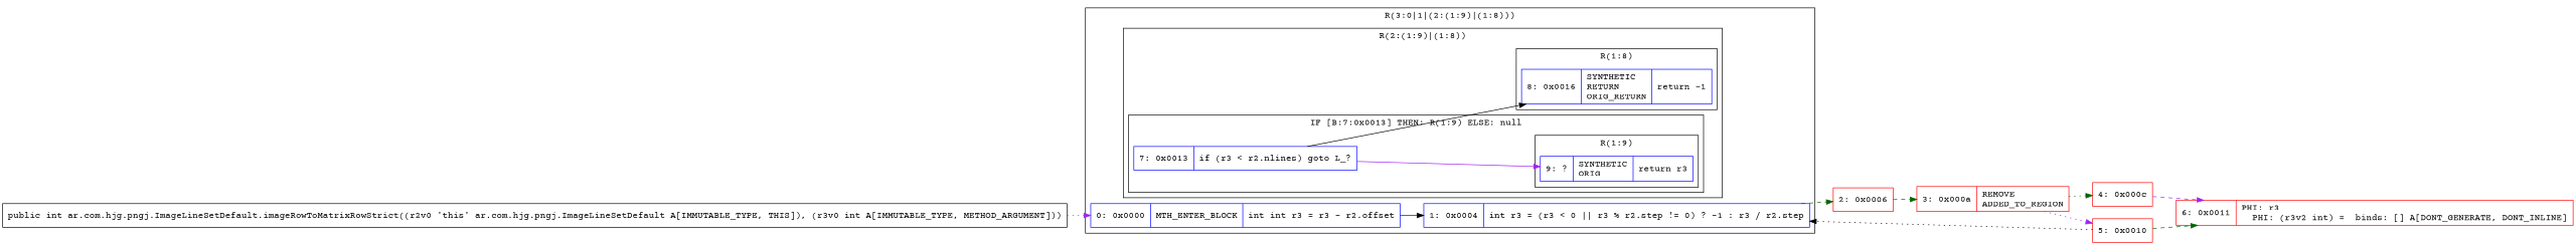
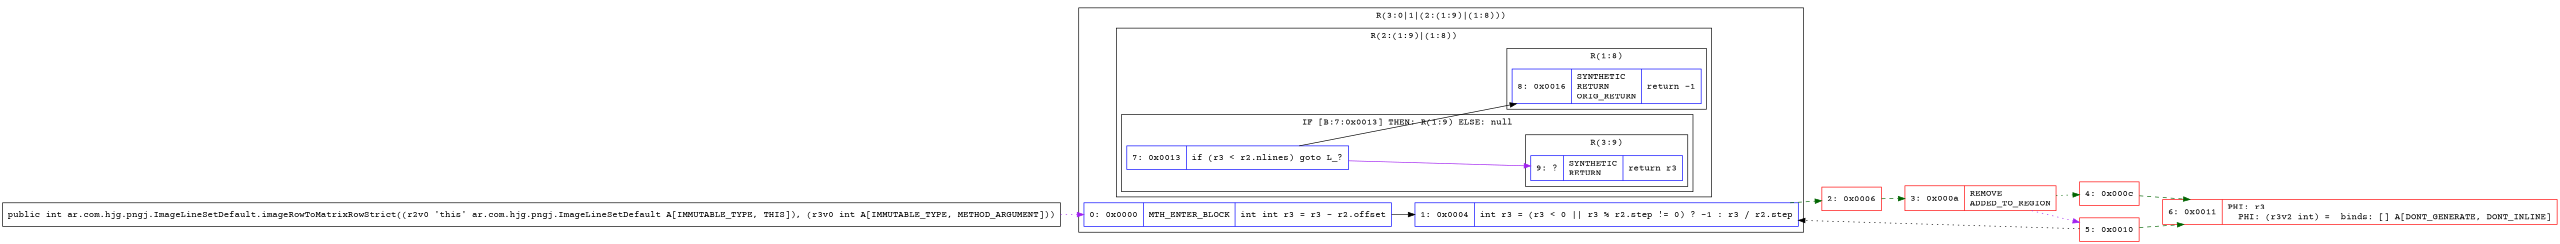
  digraph {
    fontname="Courier Prime"
    rankdir=LR
    node [color=blue fontname="Courier Prime" shape=record]
    edge [color=purple fontname="Courier Prime" style=dashed]
-   n1 [label="{9\:\ ?|SYNTHETIC\lORIG\l|return r3\l}"]
+   n1 [label="{9\:\ ?|SYNTHETIC\lRETURN\l|return r3\l}"]
    n2 [label="{7\:\ 0x0013|if (r3 \< r2.nlines) goto L_?\l}"]
    n3 [label="{8\:\ 0x0016|SYNTHETIC\lRETURN\lORIG_RETURN\l|return \-1\l}"]
    n4 [label="{0\:\ 0x0000|MTH_ENTER_BLOCK\l|int int r3 = r3 \- r2.offset\l}"]
    n5 [label="{1\:\ 0x0004|int r3 = (r3 \< 0 \|\| r3 % r2.step != 0) ? \-1 : r3 \/ r2.step\l}"]
    n6 [color=red label="{2\:\ 0x0006}"]
    n7 [color=red label="{3\:\ 0x000a|REMOVE\lADDED_TO_REGION\l}"]
    n8 [color=red label="{5\:\ 0x0010}"]
    n9 [color=red label="{6\:\ 0x0011|PHI: r3 \l  PHI: (r3v2 int) =  binds: [] A[DONT_GENERATE, DONT_INLINE]\l}"]
    n10 [color=red label="{4\:\ 0x000c}"]
    n11 [label="{public int ar.com.hjg.pngj.ImageLineSetDefault.imageRowToMatrixRowStrict((r2v0 'this' ar.com.hjg.pngj.ImageLineSetDefault A[IMMUTABLE_TYPE, THIS]), (r3v0 int A[IMMUTABLE_TYPE, METHOD_ARGUMENT])) }" color=""]
    subgraph cluster_1 {
      label="R(3:0|1|(2:(1:9)|(1:8)))"
      n4
      n5
      subgraph cluster_2 {
        label="R(2:(1:9)|(1:8))"
        subgraph cluster_3 {
          label="IF [B:7:0x0013] THEN: R(1:9) ELSE: null"
          n2
          subgraph cluster_4 {
-           label="R(1:9)"
+           label="R(3:9)"
            n1
          }
        }
        subgraph cluster_5 {
          label="R(1:8)"
          n3
        }
      }
    }
    n2 -> n1 [style=solid]
    n2 -> n3 [color=black style=solid]
    n4 -> n5 [color=black style=solid]
    n5 -> n6 [color=darkgreen]
    n6 -> n7 [color=darkgreen]
    n7 -> n8 [style=dotted]
    n7 -> n10 [color=darkgreen style=dotted]
    n8 -> n5 [color=black style=dotted]
    n8 -> n9 [color=darkgreen]
-   n10 -> n9
+   n10 -> n9 [color=darkgreen]
    n11 -> n4 [style=dotted]
  }
